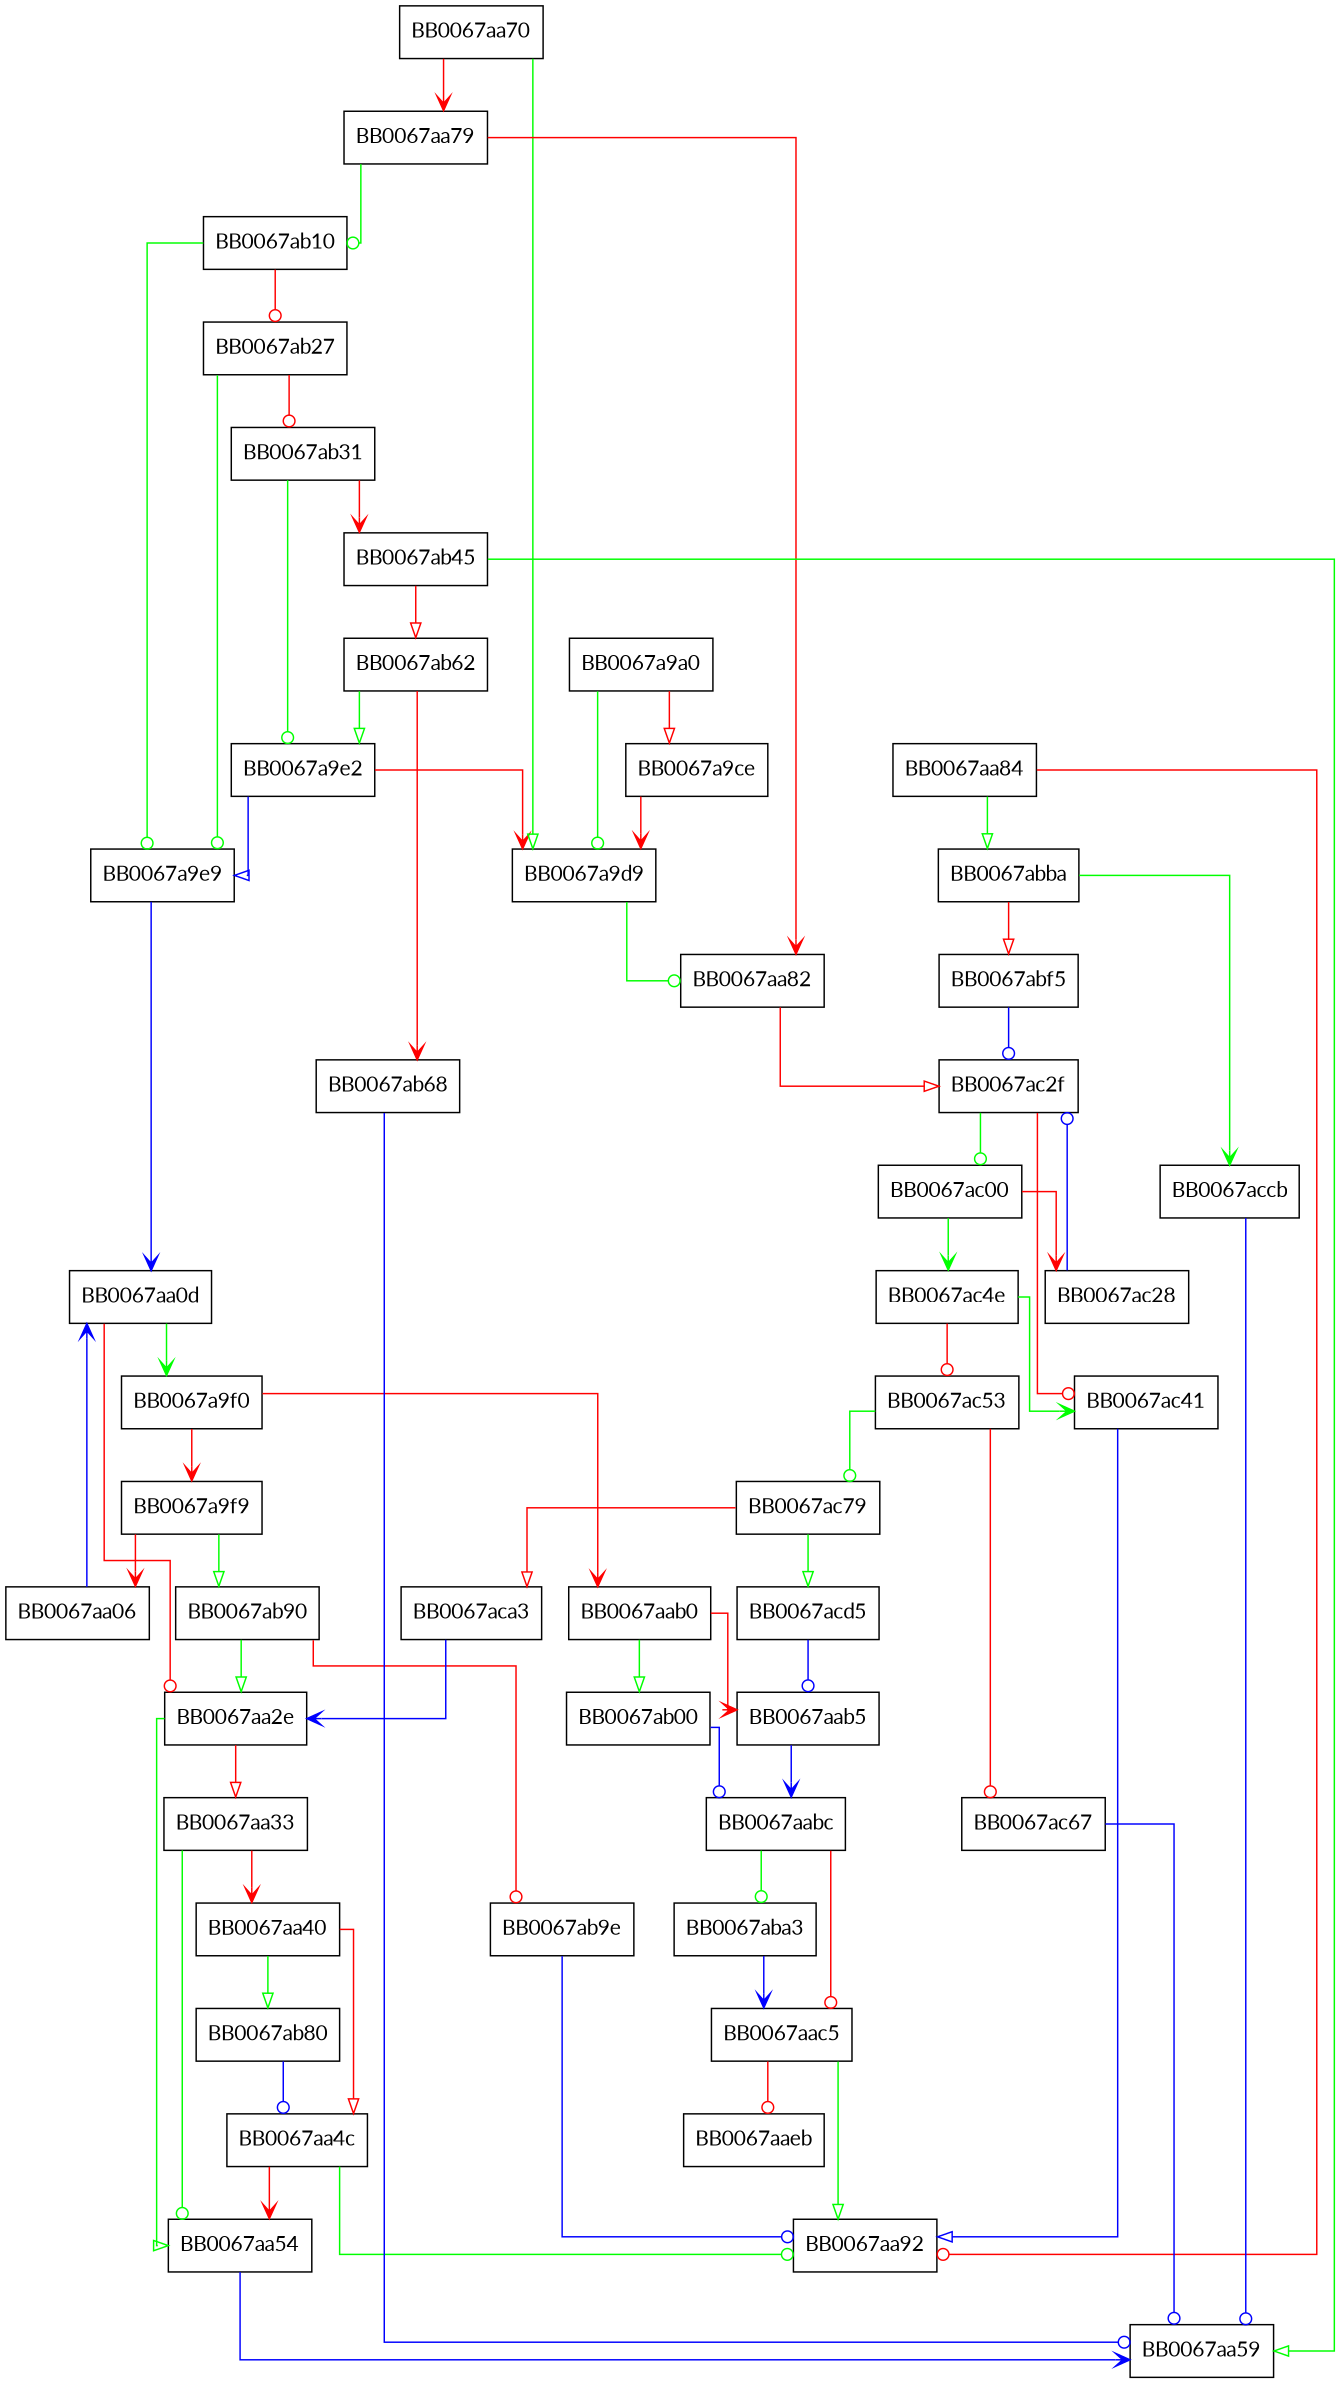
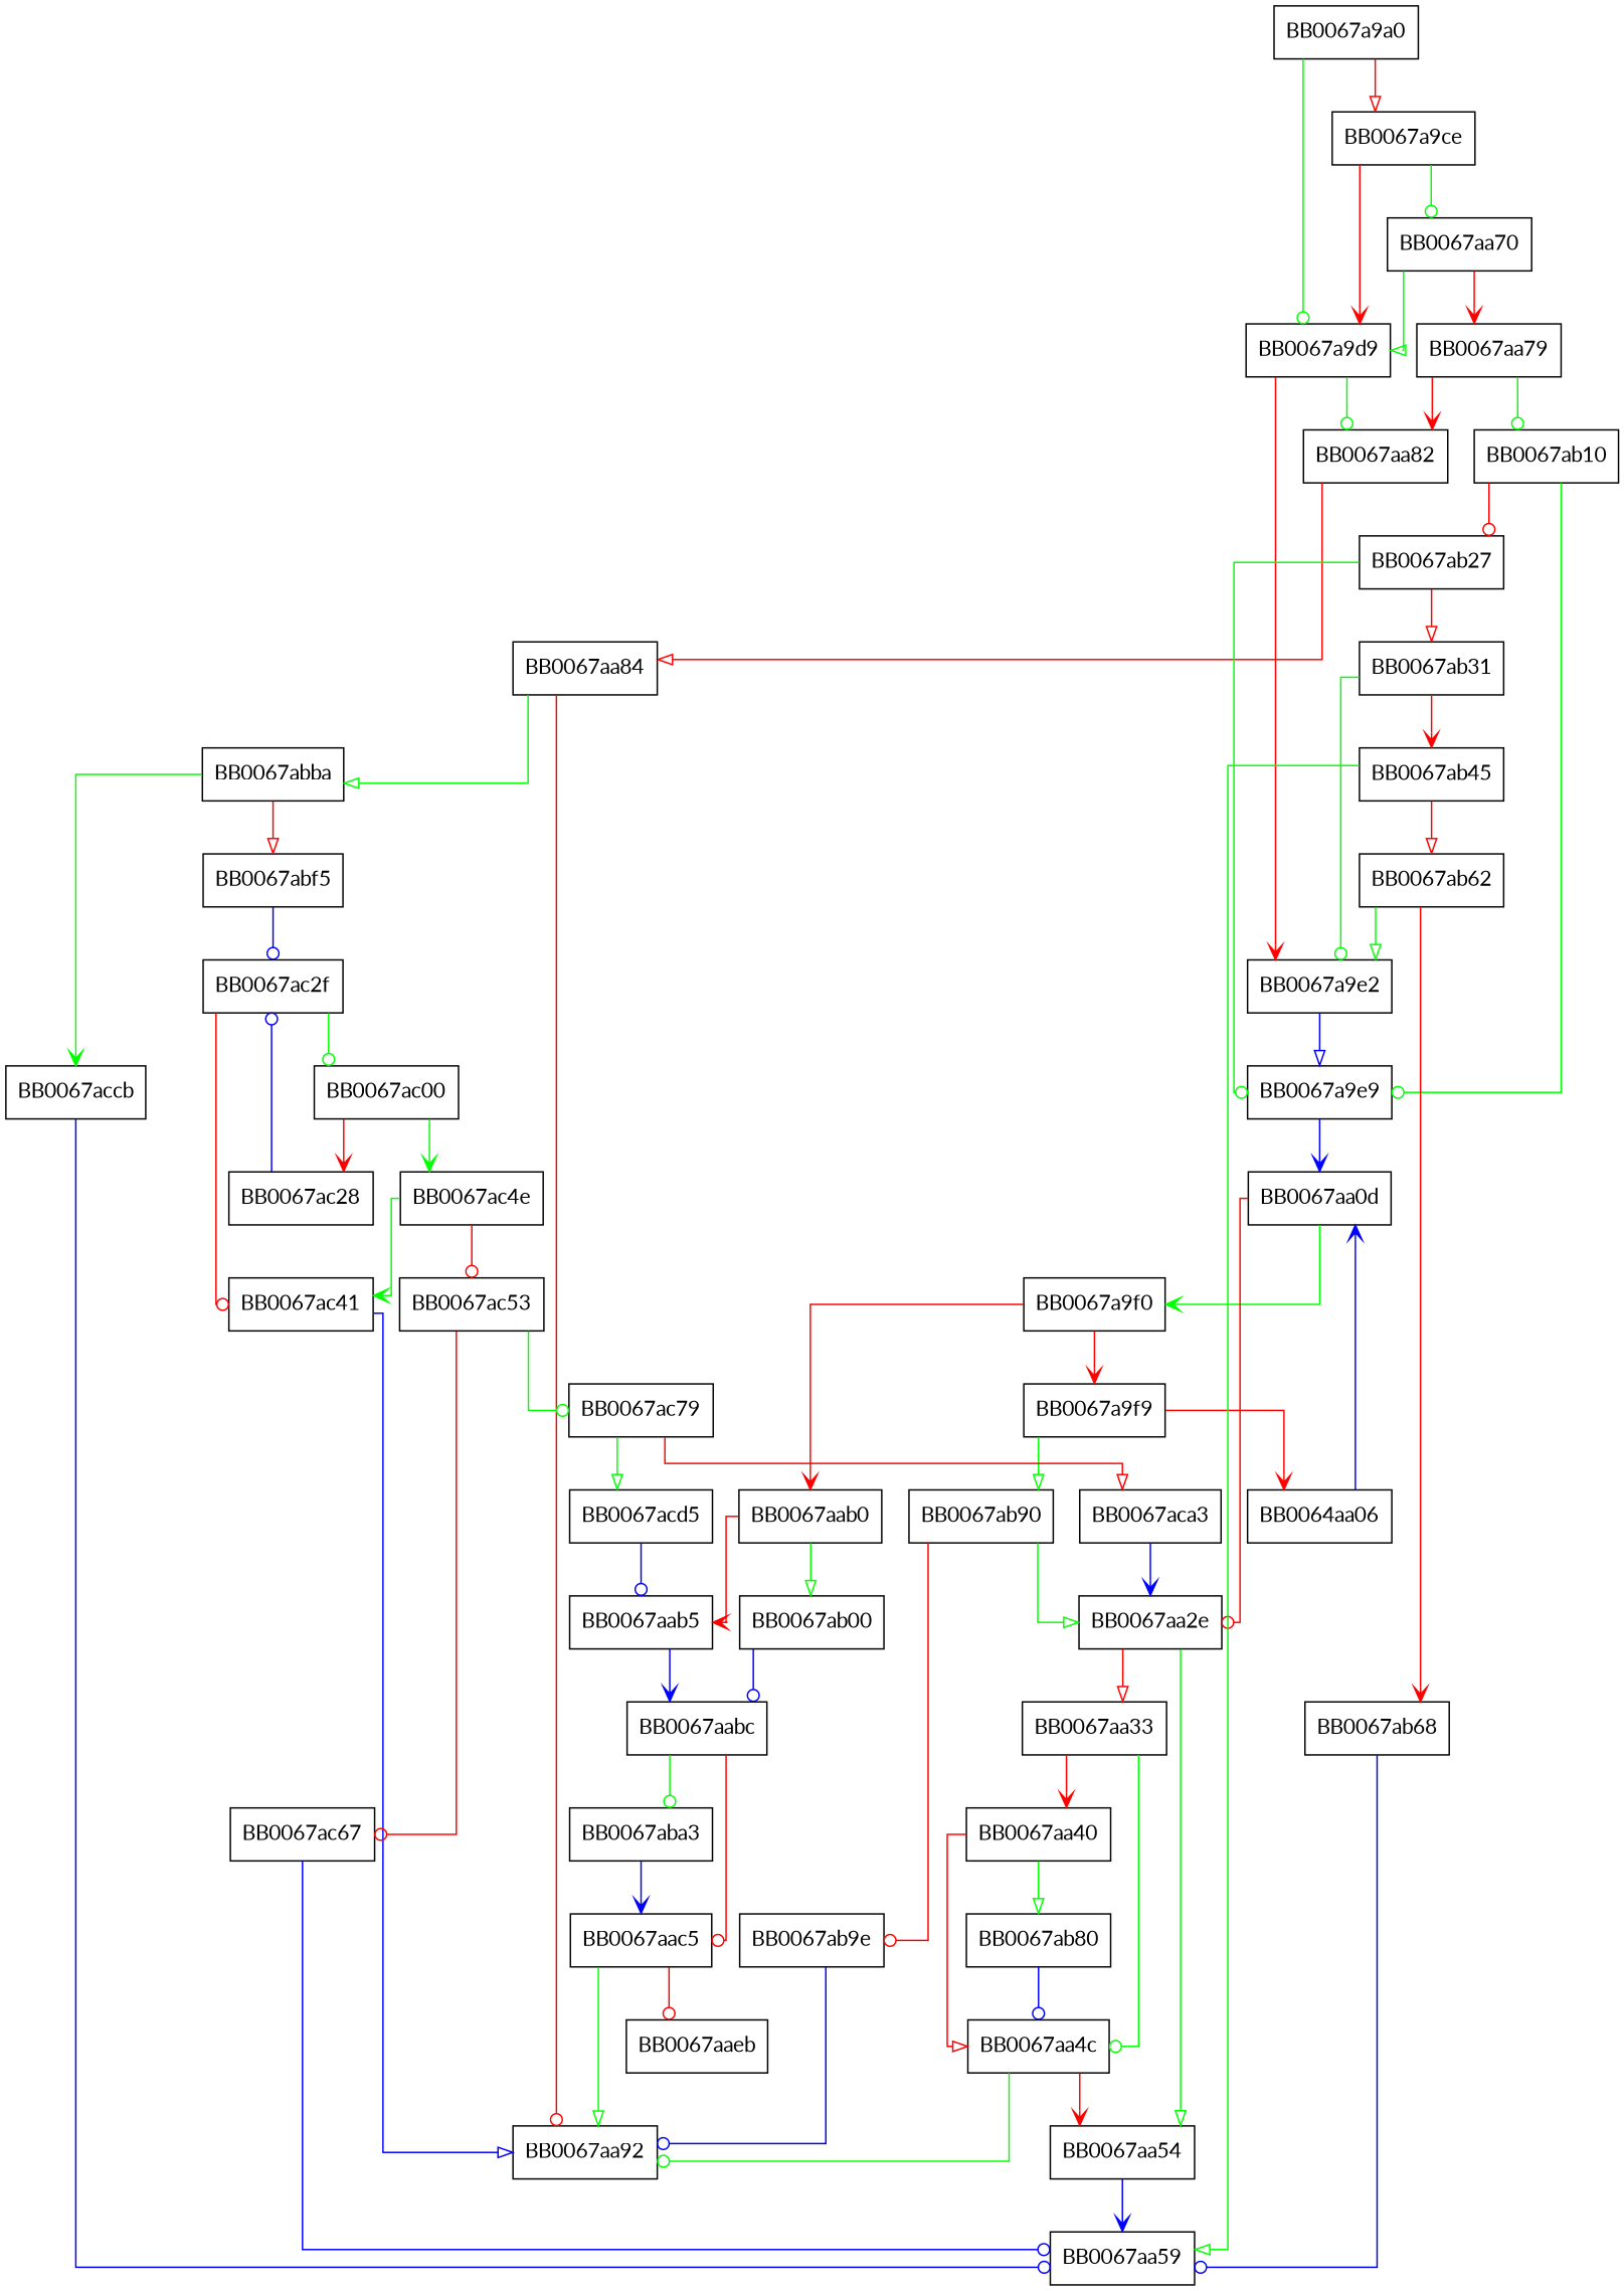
  digraph {
    fontname=Lato
    splines=ortho
    node [fontname=Lato shape=box]
    edge [arrowhead=odot color=red fontname=Lato]
    BB0067a9a0
    BB0067a9d9
    BB0067a9ce
    BB0067aa82
    BB0067a9e2
    BB0067aa70
    BB0067aa84
    BB0067a9e9
    BB0067aa79
    BB0067ab10
    BB0067aa92
    BB0067abba
    BB0067aa0d
    BB0067a9f0
    BB0067aa2e
    BB0067aab0
    BB0067a9f9
    BB0067aa54
    BB0067aa33
    BB0067ab00
    BB0067aab5
    BB0067ab90
-   BB0067aa06
+   BB0067aa06 [label=BB0064aa06]
    BB0067aabc
    BB0067ab9e
    BB0067aa59
    BB0067aa40
    BB0067ab80
    BB0067aa4c
    BB0067ab27
    BB0067ab31
    BB0067accb
    BB0067abf5
    BB0067ac2f
    BB0067aba3
    BB0067aac5
    BB0067aaeb
    BB0067ab45
    BB0067ab62
    BB0067ab68
    BB0067ac00
    BB0067ac41
    BB0067ac4e
    BB0067ac28
    BB0067ac53
    BB0067ac79
    BB0067ac67
    BB0067acd5
    BB0067aca3
    BB0067a9a0 -> BB0067a9d9 [color=green]
    BB0067a9a0 -> BB0067a9ce [arrowhead=onormal]
    BB0067a9d9 -> BB0067aa82 [color=green]
-   BB0067a9e2 -> BB0067a9d9 [arrowhead=vee]
+   BB0067a9d9 -> BB0067a9e2 [arrowhead=vee]
    BB0067a9ce -> BB0067a9d9 [arrowhead=vee]
-   BB0067aa82 -> BB0067ac2f [arrowhead=onormal]
+   BB0067a9ce -> BB0067aa70 [color=green]
+   BB0067aa82 -> BB0067aa84 [arrowhead=onormal]
    BB0067a9e2 -> BB0067a9e9 [arrowhead=onormal color=blue]
    BB0067aa70 -> BB0067a9d9 [arrowhead=onormal color=green]
    BB0067aa70 -> BB0067aa79 [arrowhead=vee]
    BB0067aa84 -> BB0067aa92
    BB0067aa84 -> BB0067abba [arrowhead=onormal color=green]
    BB0067a9e9 -> BB0067aa0d [arrowhead=vee color=blue]
    BB0067aa79 -> BB0067aa82 [arrowhead=vee]
    BB0067aa79 -> BB0067ab10 [color=green]
    BB0067ab10 -> BB0067a9e9 [color=green]
    BB0067ab10 -> BB0067ab27
    BB0067abba -> BB0067accb [arrowhead=vee color=green]
    BB0067abba -> BB0067abf5 [arrowhead=onormal]
    BB0067aa0d -> BB0067a9f0 [arrowhead=vee color=green]
    BB0067aa0d -> BB0067aa2e
    BB0067a9f0 -> BB0067aab0 [arrowhead=vee]
    BB0067a9f0 -> BB0067a9f9 [arrowhead=vee]
    BB0067aa2e -> BB0067aa54 [arrowhead=onormal color=green]
    BB0067aa2e -> BB0067aa33 [arrowhead=onormal]
    BB0067aab0 -> BB0067ab00 [arrowhead=onormal color=green]
    BB0067aab0 -> BB0067aab5 [arrowhead=vee]
    BB0067a9f9 -> BB0067ab90 [arrowhead=onormal color=green]
    BB0067a9f9 -> BB0067aa06 [arrowhead=vee]
    BB0067aa54 -> BB0067aa59 [arrowhead=vee color=blue]
-   BB0067aa33 -> BB0067aa54 [color=green]
+   BB0067aa33 -> BB0067aa4c [color=green]
    BB0067aa33 -> BB0067aa40 [arrowhead=vee]
    BB0067ab00 -> BB0067aabc [color=blue]
    BB0067aab5 -> BB0067aabc [arrowhead=vee color=blue]
    BB0067ab90 -> BB0067aa2e [arrowhead=onormal color=green]
    BB0067ab90 -> BB0067ab9e
    BB0067aa06 -> BB0067aa0d [arrowhead=vee color=blue]
    BB0067aabc -> BB0067aba3 [color=green]
    BB0067aabc -> BB0067aac5
    BB0067ab9e -> BB0067aa92 [color=blue]
    BB0067aa40 -> BB0067ab80 [arrowhead=onormal color=green]
    BB0067aa40 -> BB0067aa4c [arrowhead=onormal]
    BB0067ab80 -> BB0067aa4c [color=blue]
    BB0067aa4c -> BB0067aa92 [color=green]
    BB0067aa4c -> BB0067aa54 [arrowhead=vee]
    BB0067ab27 -> BB0067a9e9 [color=green]
-   BB0067ab27 -> BB0067ab31
+   BB0067ab27 -> BB0067ab31 [arrowhead=onormal]
    BB0067ab31 -> BB0067a9e2 [color=green]
    BB0067ab31 -> BB0067ab45 [arrowhead=vee]
    BB0067accb -> BB0067aa59 [color=blue]
    BB0067abf5 -> BB0067ac2f [color=blue]
    BB0067ac2f -> BB0067ac00 [color=green]
    BB0067ac2f -> BB0067ac41
    BB0067aba3 -> BB0067aac5 [arrowhead=vee color=blue]
    BB0067aac5 -> BB0067aa92 [arrowhead=onormal color=green]
    BB0067aac5 -> BB0067aaeb
    BB0067ab45 -> BB0067aa59 [arrowhead=onormal color=green]
    BB0067ab45 -> BB0067ab62 [arrowhead=onormal]
    BB0067ab62 -> BB0067a9e2 [arrowhead=onormal color=green]
    BB0067ab62 -> BB0067ab68 [arrowhead=vee]
    BB0067ab68 -> BB0067aa59 [color=blue]
    BB0067ac00 -> BB0067ac4e [arrowhead=vee color=green]
    BB0067ac00 -> BB0067ac28 [arrowhead=vee]
    BB0067ac41 -> BB0067aa92 [arrowhead=onormal color=blue]
    BB0067ac4e -> BB0067ac41 [arrowhead=vee color=green]
    BB0067ac4e -> BB0067ac53
    BB0067ac28 -> BB0067ac2f [color=blue]
    BB0067ac53 -> BB0067ac79 [color=green]
    BB0067ac53 -> BB0067ac67
    BB0067ac79 -> BB0067acd5 [arrowhead=onormal color=green]
    BB0067ac79 -> BB0067aca3 [arrowhead=onormal]
    BB0067ac67 -> BB0067aa59 [color=blue]
    BB0067acd5 -> BB0067aab5 [color=blue]
    BB0067aca3 -> BB0067aa2e [arrowhead=vee color=blue]
  }
